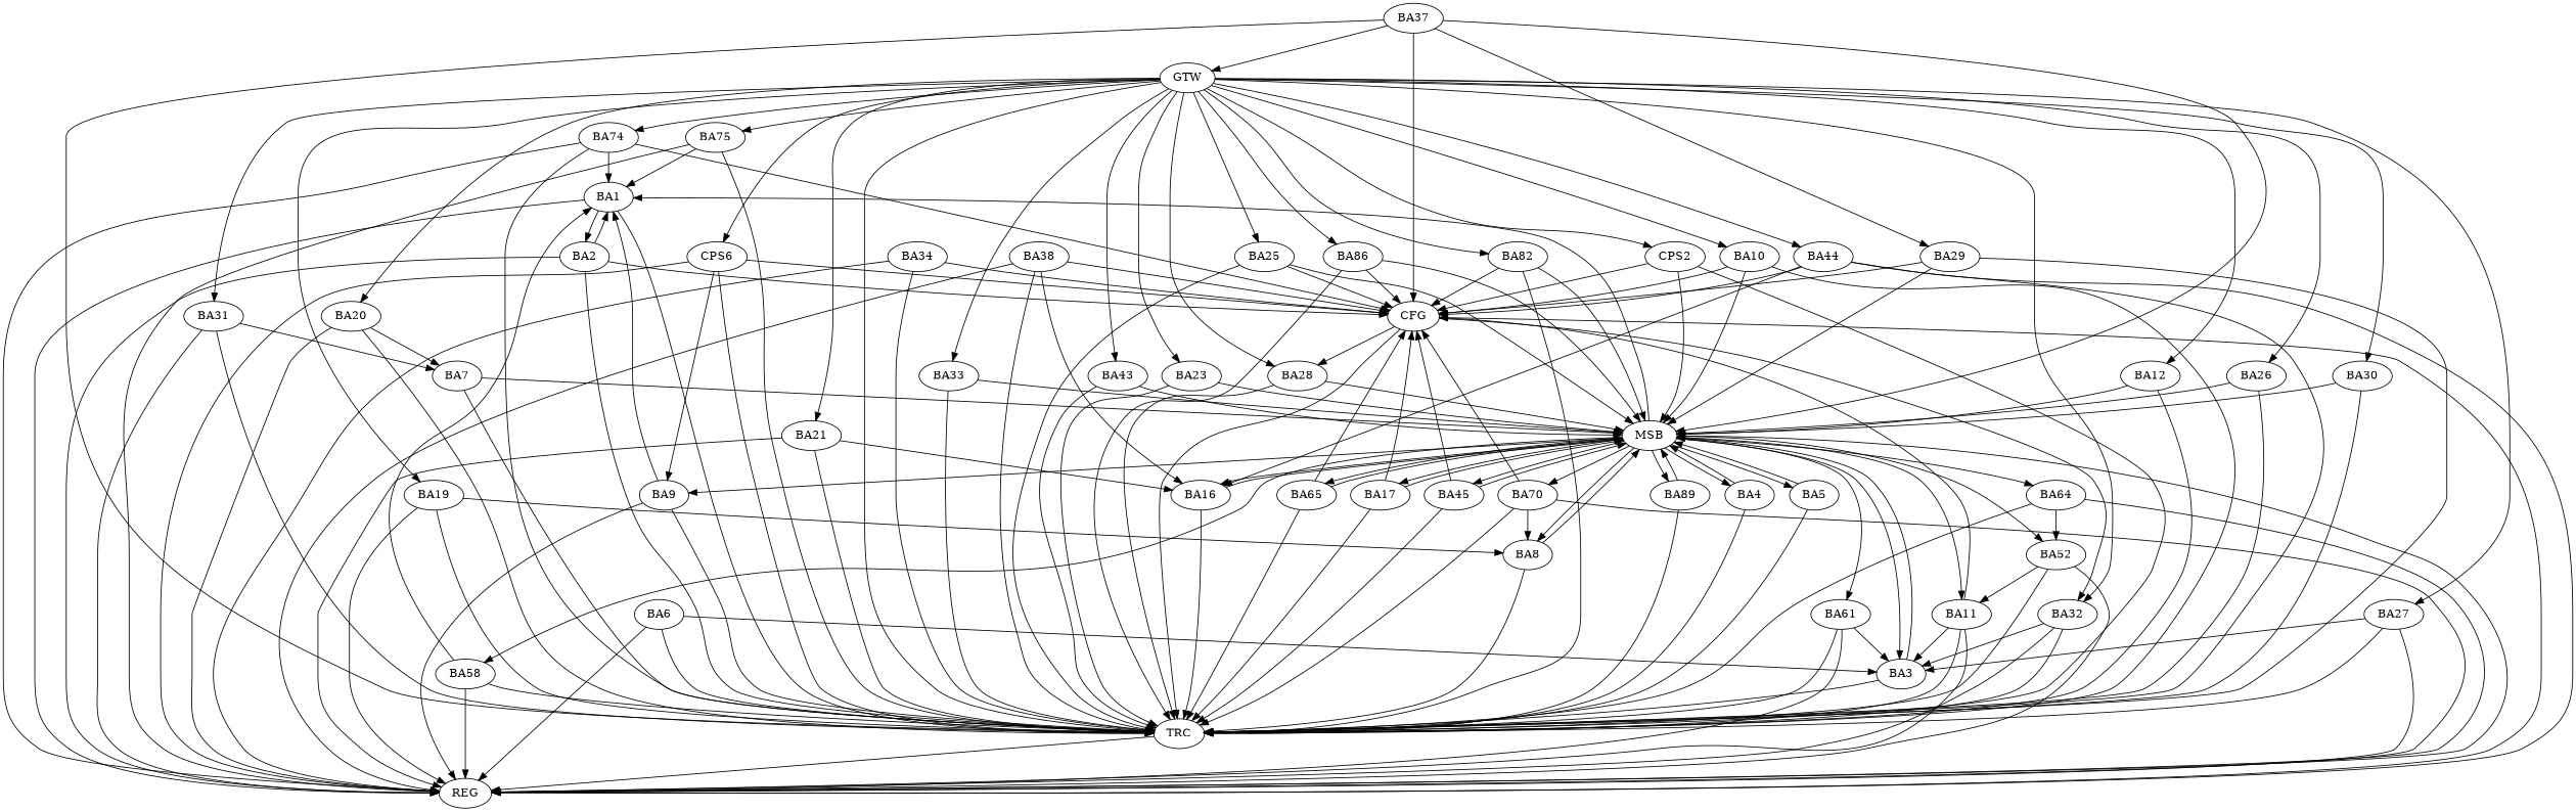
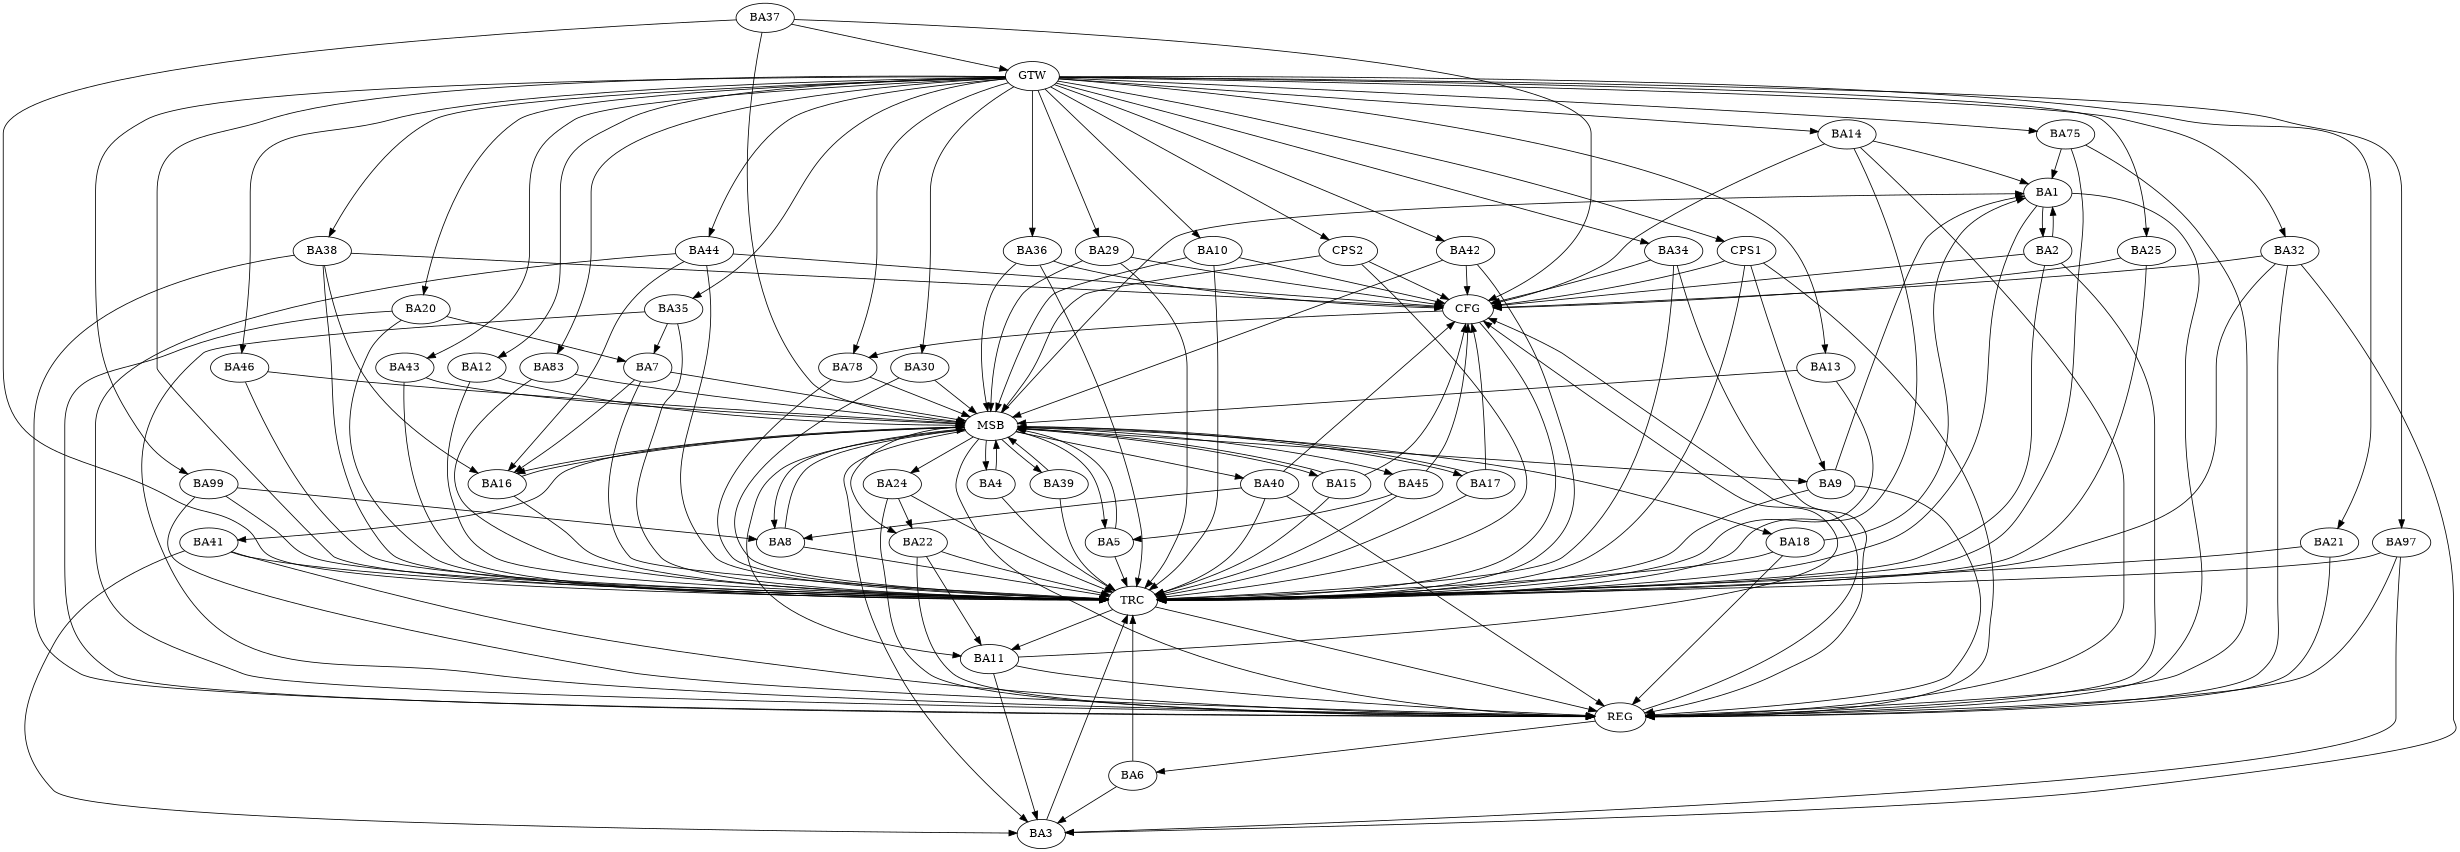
  strict digraph {
    n1 [label=BA1]
    n2 [label=BA2]
    n3 [label=REG]
    n4 [label=TRC]
    n5 [label=CFG]
-   n6 [label=BA28]
+   n6 [label=BA78]
    n7 [label=BA3]
    n8 [label=MSB]
    n9 [label=BA4]
    n10 [label=BA5]
    n11 [label=BA8]
    n12 [label=BA9]
    n13 [label=BA11]
-   n14 [label=BA65]
+   n14 [label=BA15]
    n15 [label=BA16]
    n16 [label=BA17]
-   n17 [label=BA58]
-   n18 [label=BA52]
-   n19 [label=BA64]
-   n20 [label=BA89]
-   n21 [label=BA70]
-   n22 [label=BA61]
+   n17 [label=BA18]
+   n18 [label=BA22]
+   n19 [label=BA24]
+   n20 [label=BA39]
+   n21 [label=BA40]
+   n22 [label=BA41]
    n23 [label=BA45]
    n24 [label=BA6]
    n25 [label=BA7]
    n26 [label=BA10]
    n27 [label=BA12]
-   n28 [label=BA74]
-   n29 [label=BA19]
+   n28 [label=BA14]
+   n29 [label=BA99]
    n30 [label=BA20]
    n31 [label=BA21]
-   n32 [label=BA23]
+   n32 [label=BA13]
    n33 [label=BA25]
-   n34 [label=BA26]
-   n35 [label=BA27]
+   n34 [label=BA46]
+   n35 [label=BA97]
    n36 [label=BA29]
    n37 [label=BA30]
-   n38 [label=BA31]
+   n38 [label=BA35]
    n39 [label=BA32]
-   n40 [label=BA33]
+   n40 [label=BA83]
    n41 [label=BA34]
    n42 [label=BA75]
-   n43 [label=BA86]
+   n43 [label=BA36]
    n44 [label=BA37]
    n45 [label=GTW]
    n46 [label=BA38]
-   n47 [label=BA82]
+   n47 [label=BA42]
    n48 [label=BA43]
    n49 [label=BA44]
-   n50 [label=CPS6]
+   n50 [label=CPS1]
    n51 [label=CPS2]
    n1 -> n2
    n1 -> n3
    n1 -> n4
    n2 -> n1
    n2 -> n3
    n2 -> n4
    n2 -> n5
    n3 -> n5
    n4 -> n3
    n5 -> n4
    n5 -> n6
    n6 -> n4
    n6 -> n8
    n7 -> n4
-   n7 -> n8
    n8 -> n1
    n8 -> n3
    n8 -> n7
    n8 -> n9
    n8 -> n10
    n8 -> n11
    n8 -> n12
    n8 -> n13
    n8 -> n14
    n8 -> n15
    n8 -> n16
    n8 -> n17
    n8 -> n18
    n8 -> n19
    n8 -> n20
    n8 -> n21
    n8 -> n22
    n8 -> n23
    n9 -> n4
    n9 -> n8
    n10 -> n4
    n10 -> n8
    n11 -> n4
    n11 -> n8
    n12 -> n1
    n12 -> n3
    n12 -> n4
    n13 -> n3
-   n13 -> n4
+   n4 -> n13
    n13 -> n5
    n13 -> n7
    n14 -> n4
    n14 -> n5
    n14 -> n8
    n15 -> n4
    n15 -> n8
    n16 -> n4
    n16 -> n5
    n16 -> n8
    n17 -> n1
    n17 -> n3
    n17 -> n4
    n18 -> n3
    n18 -> n4
    n18 -> n13
    n19 -> n3
    n19 -> n4
    n19 -> n18
    n20 -> n4
    n20 -> n8
    n21 -> n3
    n21 -> n4
    n21 -> n5
    n21 -> n11
    n22 -> n3
    n22 -> n4
    n22 -> n7
    n23 -> n4
    n23 -> n5
-   n23 -> n8
-   n24 -> n3
+   n23 -> n10
+   n3 -> n24
    n24 -> n4
    n24 -> n7
    n25 -> n4
    n25 -> n8
    n26 -> n4
    n26 -> n5
    n26 -> n8
    n27 -> n4
    n27 -> n8
    n28 -> n1
    n28 -> n3
    n28 -> n4
    n28 -> n5
    n29 -> n3
    n29 -> n4
    n29 -> n11
    n30 -> n3
    n30 -> n4
    n30 -> n25
    n31 -> n3
    n31 -> n4
-   n31 -> n15
+   n25 -> n15
    n32 -> n4
    n32 -> n8
    n33 -> n4
    n33 -> n5
-   n33 -> n8
    n34 -> n4
    n34 -> n8
    n35 -> n3
    n35 -> n4
    n35 -> n7
    n36 -> n4
    n36 -> n5
    n36 -> n8
    n37 -> n4
    n37 -> n8
    n38 -> n3
    n38 -> n4
    n38 -> n25
    n39 -> n3
    n39 -> n4
-   n5 -> n39
+   n39 -> n5
    n39 -> n7
    n40 -> n4
    n40 -> n8
    n41 -> n3
    n41 -> n4
    n41 -> n5
    n42 -> n1
    n42 -> n3
    n42 -> n4
    n43 -> n4
    n43 -> n5
    n43 -> n8
    n44 -> n4
    n44 -> n5
    n44 -> n8
    n44 -> n45
    n45 -> n4
    n45 -> n6
    n45 -> n26
    n45 -> n27
    n45 -> n28
    n45 -> n29
    n45 -> n30
    n45 -> n31
    n45 -> n32
    n45 -> n33
    n45 -> n34
    n45 -> n35
-   n44 -> n36
+   n45 -> n36
    n45 -> n37
    n45 -> n38
    n45 -> n39
    n45 -> n40
+   n45 -> n41
    n45 -> n42
    n45 -> n43
+   n45 -> n46
    n45 -> n47
    n45 -> n48
    n45 -> n49
    n45 -> n50
    n45 -> n51
    n46 -> n3
    n46 -> n4
    n46 -> n5
    n46 -> n15
    n47 -> n4
    n47 -> n5
    n47 -> n8
    n48 -> n4
    n48 -> n8
    n49 -> n3
    n49 -> n4
    n49 -> n5
    n49 -> n15
    n50 -> n3
    n50 -> n4
    n50 -> n5
    n50 -> n12
    n51 -> n4
    n51 -> n5
    n51 -> n8
  }
